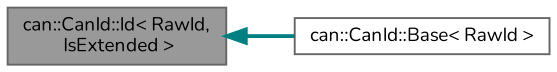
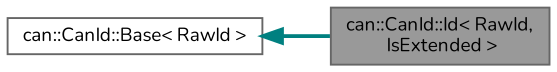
  digraph {
    rankdir=LR
    fontname=Nunito
    node [color=gray40 fontname=Nunito fontsize=10 shape=box style=filled]
    n1 [fillcolor=grey60 fontcolor=black height=0.2 label="can::CanId::Id\< RawId,\l IsExtended \>" width=0.4]
    n2 [fillcolor=white height=0.2 label="can::CanId::Base\< RawId \>" width=0.4]
-   n1 -> n2 [color=teal dir=back fontname=Nunito fontsize=10 labelfontname=Helvetica labelfontsize=10 style=bold]
+   n2 -> n1 [color=teal dir=back fontname=Nunito fontsize=10 labelfontname=Helvetica labelfontsize=10 style=bold]
  }
